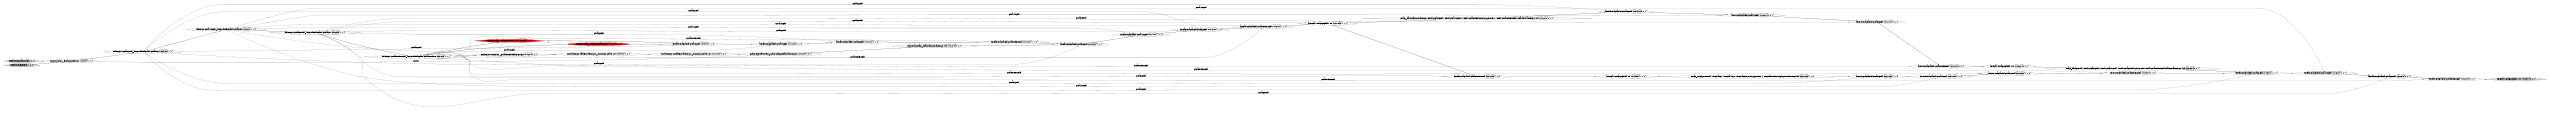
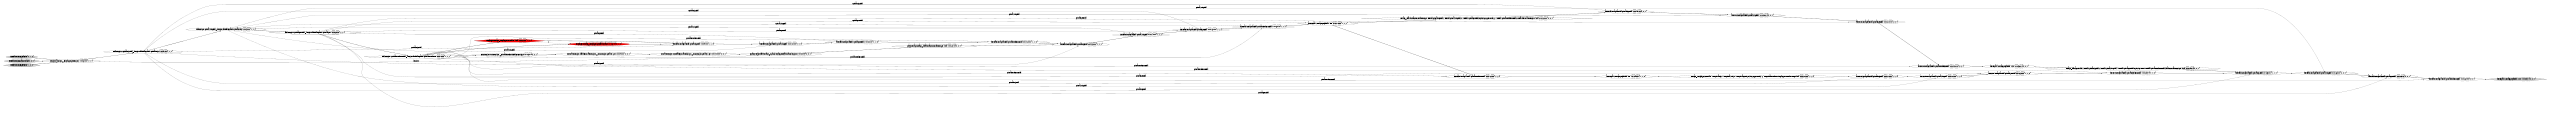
  digraph {
    rankdir=LR
    node [fillcolor=white shape=ellipse style=filled]
    edge [style=bold]
    n1 [label="assertTrue(message.hasField(optionalStringField))@@@22@@@['1', '1', '0']" shape=hexagon]
    n2 [label="assertTrue(message.hasField(optionalBytesField))@@@23@@@['1', '1', '0']" shape=hexagon]
    n3 [label="EnumDescriptor enumDescriptor = optionalNestedEnumField.getEnumType()@@@8@@@['0', '0', '1']"]
    n4 [label="EnumValueDescriptor defaultEnumValueDescriptor = enumDescriptor.getValues().get(0)@@@9@@@['0', '0', '1']" shape=hexagon]
    n5 [label="FieldDescriptor optionalNestedEnumField = descriptor.findFieldByName(\"optional_nested_enum\")@@@7@@@['1', '1', '1']" shape=hexagon]
    n6 [fillcolor=red label="TestAllTypes message = TestAllTypes.getDefaultInstance()@@@8@@@['0', '1', '0']"]
    n7 [label="assertFalse(message.hasField(optionalNestedEnumField))@@@28@@@['0', '0', '1']"]
    n8 [label="assertFalse(message.hasField(optionalNestedEnumField))@@@12@@@['1', '1', '0']" shape=hexagon]
    n9 [label="assertFalse(message.hasField(optionalNestedEnumField))@@@16@@@['1', '1', '1']"]
    n10 [fillcolor=red label="TestAllTypes message = TestAllTypes.newBuilder().build()@@@8@@@['1', '0', '0']" shape=hexagon]
    n11 [label="assertTrue(message.hasField(optionalNestedEnumField))@@@24@@@['1', '1', '0']"]
    n12 [label="assertTrue(message.hasField(optionalNestedEnumField))@@@22@@@['0', '0', '1']"]
    n13 [label="assertFalse(message.hasField(optionalNestedEnumField))@@@18@@@['1', '1', '0']" shape=hexagon]
    n14 [label="assertFalse(message.hasField(optionalStringField))@@@10@@@['1', '1', '0']"]
    n15 [label="assertFalse(message.hasField(optionalBytesField))@@@11@@@['1', '1', '0']" shape=hexagon]
    n16 [label="assertTrue(message.hasField(optionalInt32Field))@@@21@@@['1', '1', '0']"]
    n17 [label="EnumValueDescriptor nonDefaultEnumValueDescriptor = enumDescriptor.getValues().get(1)@@@10@@@['0', '0', '1']"]
+   n18 [fillcolor=lightgray label="testFieldPresenceByReflection['0', '1', '0']"]
    n19 [label="Descriptor descriptor = TestAllTypes.getDescriptor()@@@3@@@['1', '1', '1']"]
    n20 [label="assertFalse(message.hasField(optionalInt32Field))@@@25@@@['1', '1', '1']" shape=hexagon]
    n21 [label="assertFalse(message.hasField(optionalStringField))@@@26@@@['0', '0', '1']" shape=hexagon]
    n22 [label="assertFalse(message.hasField(optionalInt32Field))@@@9@@@['1', '1', '0']" shape=hexagon]
    n23 [label="DynamicMessage defaultInstance = DynamicMessage.getDefaultInstance(descriptor)@@@11@@@['0', '0', '1']"]
    n24 [label="FieldDescriptor optionalInt32Field = descriptor.findFieldByName(\"optional_int32\")@@@4@@@['1', '1', '1']"]
    n25 [label="assertTrue(message.hasField(optionalInt32Field))@@@19@@@['0', '0', '1']"]
    n26 [label="assertFalse(message.hasField(optionalBytesField))@@@15@@@['1', '1', '1']"]
    n27 [label="FieldDescriptor optionalStringField = descriptor.findFieldByName(\"optional_string\")@@@5@@@['1', '1', '1']"]
    n28 [label="assertFalse(message.hasField(optionalInt32Field))@@@13@@@['1', '1', '1']"]
    n29 [label="assertEquals(4,message.getAllFields().size())@@@23@@@['0', '0', '1']"]
    n30 [label="message = message.toBuilder().setField(optionalInt32Field,0).setField(optionalStringField,\"\").setField(optionalBytesField,ByteString.EMPTY).setField(optionalNestedEnumField,defaultEnumValueDescriptor).build()@@@24@@@['0', '0', '1']"]
    n31 [fillcolor=lightgray label="assertEquals(0,message.getAllFields().size())@@@29@@@['0', '0', '1']" shape=hexagon]
    n32 [label="assertEquals(0,message.getAllFields().size())@@@17@@@['1', '1', '1']" shape=hexagon]
    n33 [label="message = defaultInstance.newBuilderForType().setField(optionalInt32Field,1).setField(optionalStringField,\"x\").setField(optionalBytesField,ByteString.copyFromUtf8(\"y\")).setField(optionalNestedEnumField,nonDefaultEnumValueDescriptor).build()@@@18@@@['0', '0', '1']" shape=hexagon]
    n34 [label="DynamicMessage message = defaultInstance.newBuilderForType().build()@@@12@@@['0', '0', '1']" shape=hexagon]
    n35 [label="assertTrue(message.hasField(optionalStringField))@@@20@@@['0', '0', '1']" shape=hexagon]
    n36 [fillcolor=lightgray label="testFieldPresenceDynamicMessage['0', '0', '1']"]
    n37 [label="assertFalse(message.hasField(optionalStringField))@@@14@@@['1', '1', '1']"]
    n38 [label="FieldDescriptor optionalBytesField = descriptor.findFieldByName(\"optional_bytes\")@@@6@@@['1', '1', '1']" shape=hexagon]
    n39 [label="assertTrue(message.hasField(optionalBytesField))@@@21@@@['0', '0', '1']"]
    n40 [label="assertFalse(message.hasField(optionalBytesField))@@@27@@@['0', '0', '1']"]
    n41 [label="message = TestAllTypes.newBuilder().setOptionalInt32(1).setOptionalString(\"x\").setOptionalBytes(ByteString.copyFromUtf8(\"y\")).setOptionalNestedEnum(TestAllTypes.NestedEnum.BAR).build()@@@20@@@['1', '1', '0']" shape=hexagon]
    n42 [label="assertEquals(0,message.getAllFields().size())@@@19@@@['1', '1', '0']" shape=hexagon]
    n43 [fillcolor=lightgray label="testFieldPresenceByReflection['1', '0', '0']" shape=hexagon]
    n1 -> n2
    n2 -> n11
    n3 -> n4
    n4 -> n17
    n5 -> n3
    n5 -> n6
    n5 -> n7 [label=optionalNestedEnumField style=solid]
    n5 -> n8 [label=optionalNestedEnumField style=solid]
    n5 -> n9 [label=optionalNestedEnumField style=solid]
    n5 -> n10
    n5 -> n11 [label=optionalNestedEnumField style=solid]
    n5 -> n12 [label=optionalNestedEnumField style=solid]
    n5 -> n13 [label=optionalNestedEnumField style=solid]
    n6 -> n22
    n7 -> n31
    n8 -> n28
    n9 -> n32
    n10 -> n6 [label=0 style=dashed]
    n10 -> n22
    n11 -> n20
    n12 -> n29
    n13 -> n42
    n14 -> n15
    n15 -> n8
    n16 -> n1
    n17 -> n23
+   n18 -> n19
    n19 -> n23 [label=descriptor style=solid]
    n19 -> n24
    n20 -> n21
    n21 -> n40
    n22 -> n14
    n23 -> n34
    n24 -> n16 [label=optionalInt32Field style=solid]
    n24 -> n20 [label=optionalInt32Field style=solid]
    n24 -> n22 [label=optionalInt32Field style=solid]
    n24 -> n25 [label=optionalInt32Field style=solid]
    n24 -> n26 [label=optionalInt32Field style=solid]
    n24 -> n27
    n24 -> n28 [label=optionalInt32Field style=solid]
    n25 -> n35
    n26 -> n9
    n27 -> n1 [label=optionalStringField style=solid]
    n27 -> n9 [label=optionalStringField style=solid]
    n27 -> n14 [label=optionalStringField style=solid]
    n27 -> n21 [label=optionalStringField style=solid]
    n27 -> n35 [label=optionalStringField style=solid]
    n27 -> n37 [label=optionalStringField style=solid]
    n27 -> n38
    n28 -> n37
    n29 -> n30
    n30 -> n20
    n32 -> n13
    n32 -> n33
    n33 -> n25
    n34 -> n28
    n35 -> n39
    n36 -> n19
    n37 -> n26
    n38 -> n2 [label=optionalBytesField style=solid]
    n38 -> n5
    n38 -> n15 [label=optionalBytesField style=solid]
    n38 -> n26 [label=optionalBytesField style=solid]
    n38 -> n32 [label=optionalBytesField style=solid]
    n38 -> n39 [label=optionalBytesField style=solid]
    n38 -> n40 [label=optionalBytesField style=solid]
    n39 -> n12
    n40 -> n7
    n41 -> n16
    n42 -> n41
    n43 -> n19
  }
